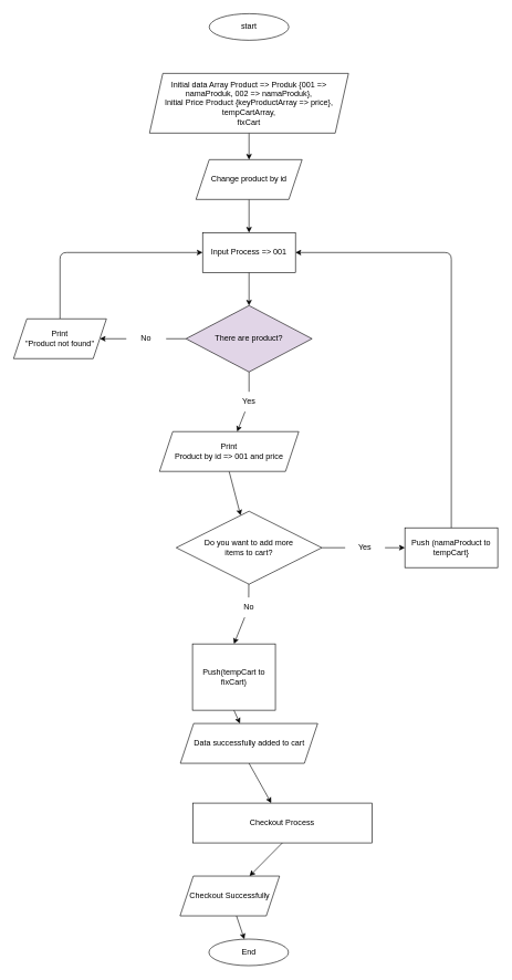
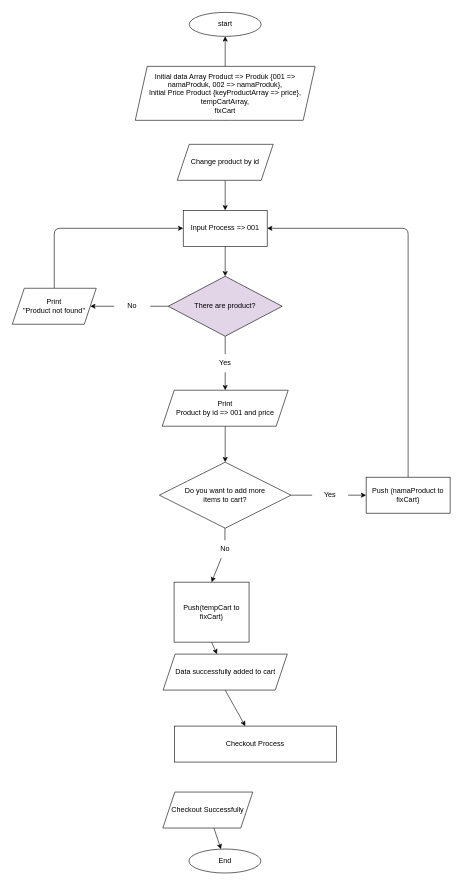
  <mxCell id="0" />
  <mxCell id="1" parent="0" />
  <mxCell id="2" value="start" style="ellipse;whiteSpace=wrap;html=1;" vertex="1" parent="1"><mxGeometry x="315" y="20" width="120" height="40" as="geometry" /></mxCell>
- <mxCell id="3" style="edgeStyle=none;html=1;exitX=0.5;exitY=1;exitDx=0;exitDy=0;entryX=0.5;entryY=0;entryDx=0;entryDy=0;" edge="1" parent="1" source="4" target="6"><mxGeometry relative="1" as="geometry" /></mxCell>
+ <mxCell id="3" style="edgeStyle=none;html=1;exitX=0.5;exitY=1;exitDx=0;exitDy=0;" edge="1" parent="1" source="4" target="2"><mxGeometry relative="1" as="geometry" /></mxCell>
  <mxCell id="4" value="Initial data Array Product =&amp;gt; Produk {001 =&amp;gt; namaProduk, 002 =&amp;gt; namaProduk},&lt;br&gt;Initial Price Product {keyProductArray =&amp;gt; price},&lt;br&gt;tempCartArray,&lt;br&gt;fixCart" style="shape=parallelogram;perimeter=parallelogramPerimeter;whiteSpace=wrap;html=1;fixedSize=1;" vertex="1" parent="1"><mxGeometry x="225" y="110" width="300" height="90" as="geometry" /></mxCell>
  <mxCell id="5" style="edgeStyle=none;html=1;exitX=0.5;exitY=1;exitDx=0;exitDy=0;entryX=0.5;entryY=0;entryDx=0;entryDy=0;" edge="1" parent="1" source="6" target="8"><mxGeometry relative="1" as="geometry" /></mxCell>
  <mxCell id="6" value="Change product by id" style="shape=parallelogram;perimeter=parallelogramPerimeter;whiteSpace=wrap;html=1;fixedSize=1;" vertex="1" parent="1"><mxGeometry x="295" y="240" width="160" height="60" as="geometry" /></mxCell>
  <mxCell id="7" style="edgeStyle=none;html=1;exitX=0.5;exitY=1;exitDx=0;exitDy=0;" edge="1" parent="1" source="8" target="11"><mxGeometry relative="1" as="geometry" /></mxCell>
  <mxCell id="8" value="Input Process =&amp;gt; 001" style="rounded=0;whiteSpace=wrap;html=1;" vertex="1" parent="1"><mxGeometry x="305" y="350" width="140" height="60" as="geometry" /></mxCell>
  <mxCell id="9" style="edgeStyle=none;html=1;exitX=0;exitY=0.5;exitDx=0;exitDy=0;startArrow=none;" edge="1" parent="1" source="14" target="13"><mxGeometry relative="1" as="geometry" /></mxCell>
  <mxCell id="10" style="edgeStyle=none;html=1;startArrow=none;" edge="1" parent="1" source="18" target="17"><mxGeometry relative="1" as="geometry" /></mxCell>
  <mxCell id="11" value="There are product?" style="rhombus;whiteSpace=wrap;html=1;fillColor=#e1d5e7;" vertex="1" parent="1"><mxGeometry x="280" y="460" width="190" height="100" as="geometry" /></mxCell>
  <mxCell id="12" style="edgeStyle=none;html=1;exitX=0.5;exitY=0;exitDx=0;exitDy=0;entryX=0;entryY=0.5;entryDx=0;entryDy=0;" edge="1" parent="1" source="13" target="8"><mxGeometry relative="1" as="geometry"><Array as="points"><mxPoint x="90" y="380" /></Array></mxGeometry></mxCell>
  <mxCell id="13" value="Print&lt;br&gt;&quot;Product not found&quot;" style="shape=parallelogram;perimeter=parallelogramPerimeter;whiteSpace=wrap;html=1;fixedSize=1;" vertex="1" parent="1"><mxGeometry x="20" y="480" width="140" height="60" as="geometry" /></mxCell>
  <mxCell id="14" value="No" style="text;html=1;strokeColor=none;fillColor=none;align=center;verticalAlign=middle;whiteSpace=wrap;rounded=0;" vertex="1" parent="1"><mxGeometry x="190" y="495" width="60" height="30" as="geometry" /></mxCell>
  <mxCell id="15" value="" style="edgeStyle=none;html=1;exitX=0;exitY=0.5;exitDx=0;exitDy=0;endArrow=none;" edge="1" parent="1" source="11" target="14"><mxGeometry relative="1" as="geometry"><mxPoint x="280" y="510" as="sourcePoint" /><mxPoint x="190" y="510" as="targetPoint" /></mxGeometry></mxCell>
  <mxCell id="16" style="edgeStyle=none;html=1;exitX=0.5;exitY=1;exitDx=0;exitDy=0;" edge="1" parent="1" source="17" target="22"><mxGeometry relative="1" as="geometry" /></mxCell>
- <mxCell id="17" value="Print&lt;br&gt;Product by id =&amp;gt; 001 and price" style="shape=parallelogram;perimeter=parallelogramPerimeter;whiteSpace=wrap;html=1;fixedSize=1;" vertex="1" parent="1"><mxGeometry x="240" y="650" width="210" height="60" as="geometry" /></mxCell>
+ <mxCell id="17" value="Print&lt;br&gt;Product by id =&amp;gt; 001 and price" style="shape=parallelogram;perimeter=parallelogramPerimeter;whiteSpace=wrap;html=1;fixedSize=1;" vertex="1" parent="1"><mxGeometry x="270" y="650" width="210" height="60" as="geometry" /></mxCell>
  <mxCell id="18" value="Yes" style="text;html=1;strokeColor=none;fillColor=none;align=center;verticalAlign=middle;whiteSpace=wrap;rounded=0;" vertex="1" parent="1"><mxGeometry x="345" y="590" width="60" height="30" as="geometry" /></mxCell>
  <mxCell id="19" value="" style="edgeStyle=none;html=1;endArrow=none;" edge="1" parent="1" source="11" target="18"><mxGeometry relative="1" as="geometry"><mxPoint x="374.853" y="559.923" as="sourcePoint" /><mxPoint x="374.588" y="650" as="targetPoint" /></mxGeometry></mxCell>
  <mxCell id="20" style="edgeStyle=none;html=1;exitX=1;exitY=0.5;exitDx=0;exitDy=0;startArrow=none;" edge="1" parent="1" source="24" target="23"><mxGeometry relative="1" as="geometry" /></mxCell>
  <mxCell id="21" style="edgeStyle=none;html=1;entryX=0.5;entryY=0;entryDx=0;entryDy=0;startArrow=none;" edge="1" parent="1" source="29" target="32"><mxGeometry relative="1" as="geometry" /></mxCell>
  <mxCell id="22" value="Do you want to add more &lt;br&gt;items to cart?" style="rhombus;whiteSpace=wrap;html=1;" vertex="1" parent="1"><mxGeometry x="265.25" y="770" width="219.5" height="110" as="geometry" /></mxCell>
- <mxCell id="23" value="Push (namaProduct to tempCart}" style="rounded=0;whiteSpace=wrap;html=1;" vertex="1" parent="1"><mxGeometry x="610" y="795" width="140" height="60" as="geometry" /></mxCell>
+ <mxCell id="23" value="Push (namaProduct to fixCart}" style="rounded=0;whiteSpace=wrap;html=1;" vertex="1" parent="1"><mxGeometry x="610" y="795" width="140" height="60" as="geometry" /></mxCell>
  <mxCell id="24" value="Yes" style="text;html=1;strokeColor=none;fillColor=none;align=center;verticalAlign=middle;whiteSpace=wrap;rounded=0;" vertex="1" parent="1"><mxGeometry x="520" y="810" width="60" height="30" as="geometry" /></mxCell>
  <mxCell id="25" value="" style="edgeStyle=none;html=1;exitX=1;exitY=0.5;exitDx=0;exitDy=0;endArrow=none;" edge="1" parent="1" source="22" target="24"><mxGeometry relative="1" as="geometry"><mxPoint x="484.75" y="825" as="sourcePoint" /><mxPoint x="590" y="825" as="targetPoint" /></mxGeometry></mxCell>
  <mxCell id="26" value="" style="endArrow=classic;html=1;exitX=0.5;exitY=0;exitDx=0;exitDy=0;entryX=1;entryY=0.5;entryDx=0;entryDy=0;" edge="1" parent="1" source="23" target="8"><mxGeometry width="50" height="50" relative="1" as="geometry"><mxPoint x="650" y="700" as="sourcePoint" /><mxPoint x="700" y="650" as="targetPoint" /><Array as="points"><mxPoint x="680" y="380" /></Array></mxGeometry></mxCell>
  <mxCell id="27" style="edgeStyle=none;html=1;exitX=0.5;exitY=1;exitDx=0;exitDy=0;" edge="1" parent="1" source="28" target="34"><mxGeometry relative="1" as="geometry" /></mxCell>
  <mxCell id="28" value="Data successfully added to cart" style="shape=parallelogram;perimeter=parallelogramPerimeter;whiteSpace=wrap;html=1;fixedSize=1;" vertex="1" parent="1"><mxGeometry x="271.5" y="1090" width="207" height="60" as="geometry" /></mxCell>
  <mxCell id="29" value="No" style="text;html=1;strokeColor=none;fillColor=none;align=center;verticalAlign=middle;whiteSpace=wrap;rounded=0;" vertex="1" parent="1"><mxGeometry x="344.5" y="900" width="60" height="30" as="geometry" /></mxCell>
  <mxCell id="30" value="" style="edgeStyle=none;html=1;entryX=0.5;entryY=0;entryDx=0;entryDy=0;endArrow=none;" edge="1" parent="1" source="22" target="29"><mxGeometry relative="1" as="geometry"><mxPoint x="375" y="880" as="sourcePoint" /><mxPoint x="375" y="960" as="targetPoint" /></mxGeometry></mxCell>
  <mxCell id="31" style="edgeStyle=none;html=1;exitX=0.5;exitY=1;exitDx=0;exitDy=0;" edge="1" parent="1" source="32" target="28"><mxGeometry relative="1" as="geometry" /></mxCell>
  <mxCell id="32" value="&lt;span&gt;Push(tempCart to fixCart)&lt;/span&gt;" style="rounded=0;whiteSpace=wrap;html=1;" vertex="1" parent="1"><mxGeometry x="289.75" y="970" width="125" height="100" as="geometry" /></mxCell>
- <mxCell id="33" style="edgeStyle=none;html=1;exitX=0.5;exitY=1;exitDx=0;exitDy=0;" edge="1" parent="1" source="34" target="36"><mxGeometry relative="1" as="geometry" /></mxCell>
  <mxCell id="34" value="&lt;span&gt;Checkout Process&lt;/span&gt;" style="rounded=0;whiteSpace=wrap;html=1;" vertex="1" parent="1"><mxGeometry x="290.25" y="1210" width="270" height="60" as="geometry" /></mxCell>
  <mxCell id="35" style="edgeStyle=none;html=1;" edge="1" parent="1" source="36" target="37"><mxGeometry relative="1" as="geometry" /></mxCell>
  <mxCell id="36" value="Checkout Successfully" style="shape=parallelogram;perimeter=parallelogramPerimeter;whiteSpace=wrap;html=1;fixedSize=1;" vertex="1" parent="1"><mxGeometry x="271" y="1320" width="150" height="60" as="geometry" /></mxCell>
  <mxCell id="37" value="End" style="ellipse;whiteSpace=wrap;html=1;" vertex="1" parent="1"><mxGeometry x="314.5" y="1415" width="120" height="40" as="geometry" /></mxCell>
